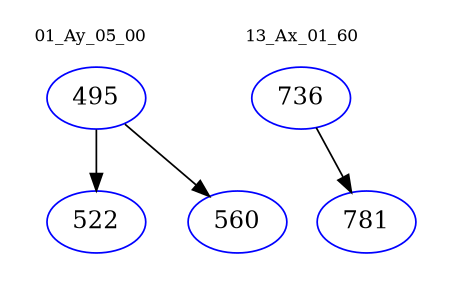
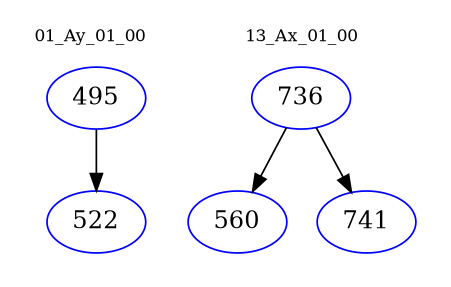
  digraph {
    node [color=blue]
    edge [color=black]
    n1 [label=495]
    n2 [label=522]
    n3 [label=736]
-   n4 [label=781]
+   n4 [label=741]
    n5 [label=560]
    subgraph cluster_1 {
      color=white
      fontsize=10
-     label="01_Ay_05_00"
+     label="01_Ay_01_00"
      n1
      n2
    }
    subgraph cluster_2 {
      color=white
      fontsize=10
-     label="13_Ax_01_60"
+     label="13_Ax_01_00"
      n3
      n4
      n5
    }
    n1 -> n2
    n3 -> n4
-   n1 -> n5
+   n3 -> n5
  }
